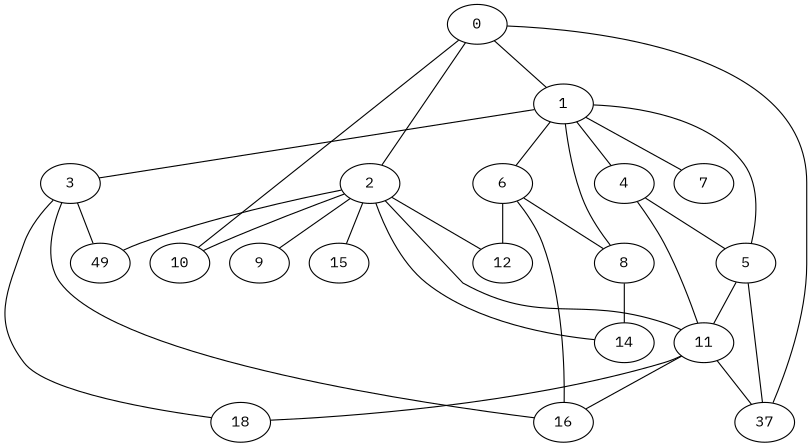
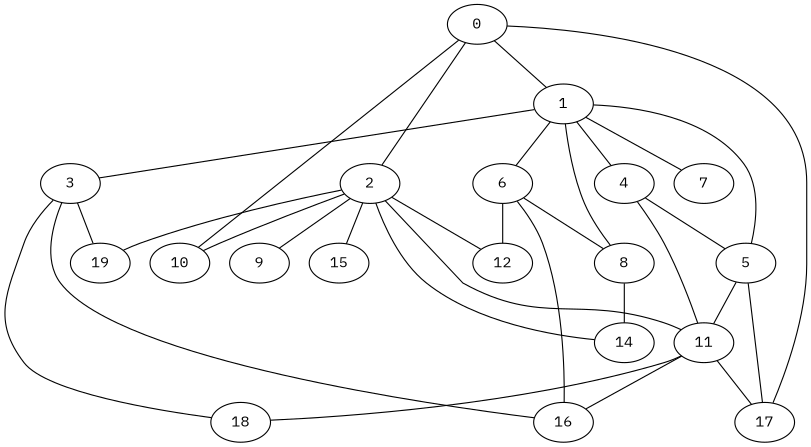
  graph {
    fontname="IBM Plex Mono"
    node [fontname="IBM Plex Mono"]
    edge [fontname="IBM Plex Mono"]
    0
    1
    2
    10
-   17 [label=37]
+   17
    3
    4
    5
    6
    7
    8
    9
    11
    12
    14
    15
-   19 [label=49]
+   19
    16
    18
    0 -- 1
    0 -- 2
    0 -- 10
    0 -- 17
    1 -- 3
    1 -- 4
    1 -- 5
    1 -- 6
    1 -- 7
    1 -- 8
    2 -- 10
    2 -- 9
    2 -- 11
    2 -- 12
    2 -- 14
    2 -- 15
    2 -- 19
    3 -- 19
    3 -- 16
    3 -- 18
    4 -- 5
    4 -- 11
    5 -- 17
    5 -- 11
    6 -- 8
    6 -- 12
    6 -- 16
    8 -- 14
    11 -- 17
    11 -- 16
    11 -- 18
  }
